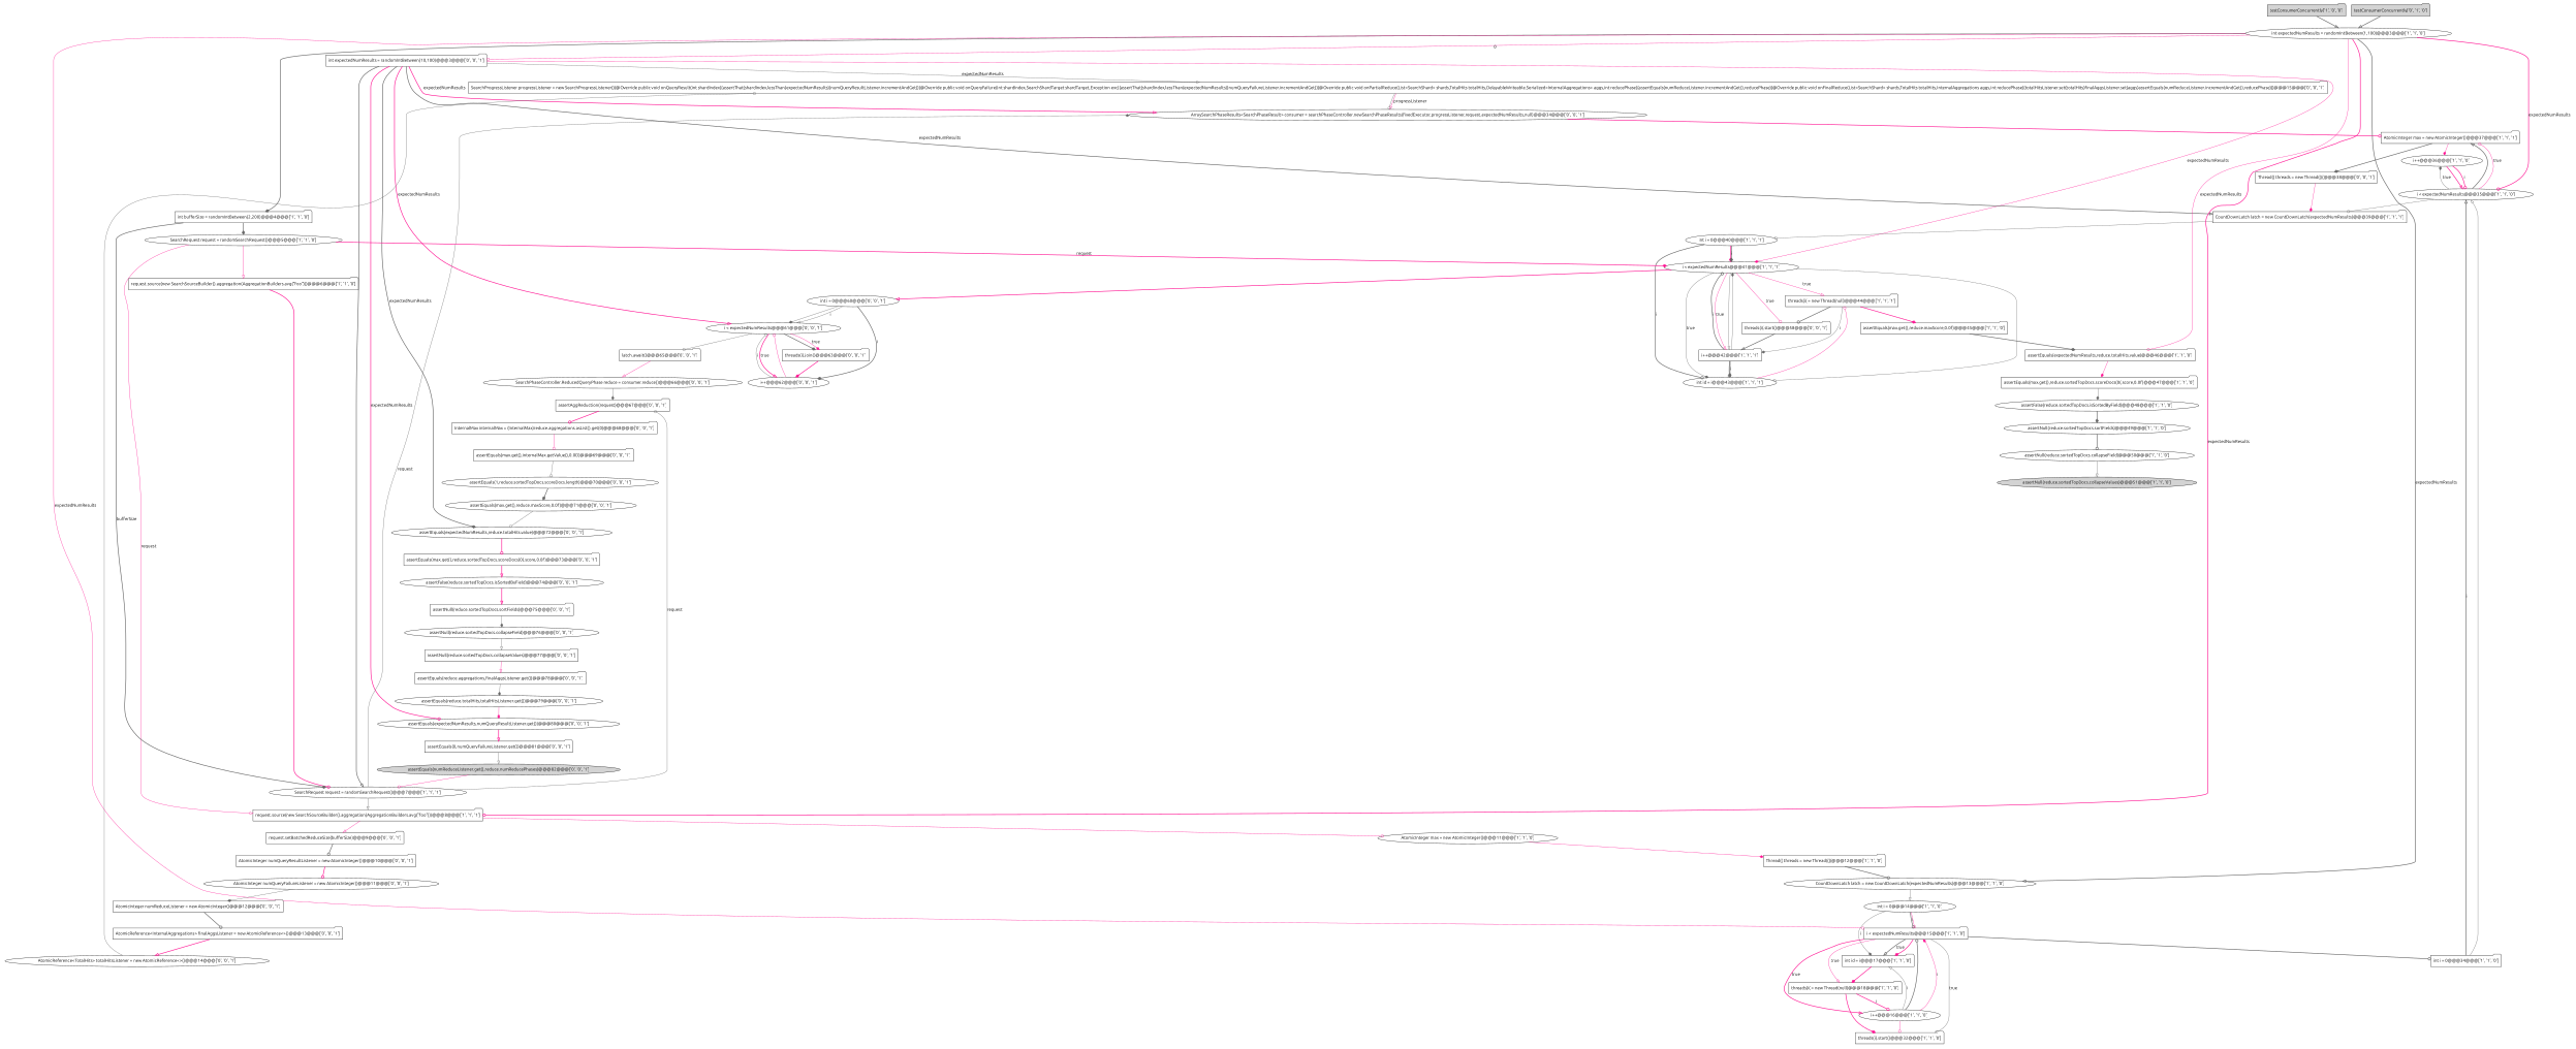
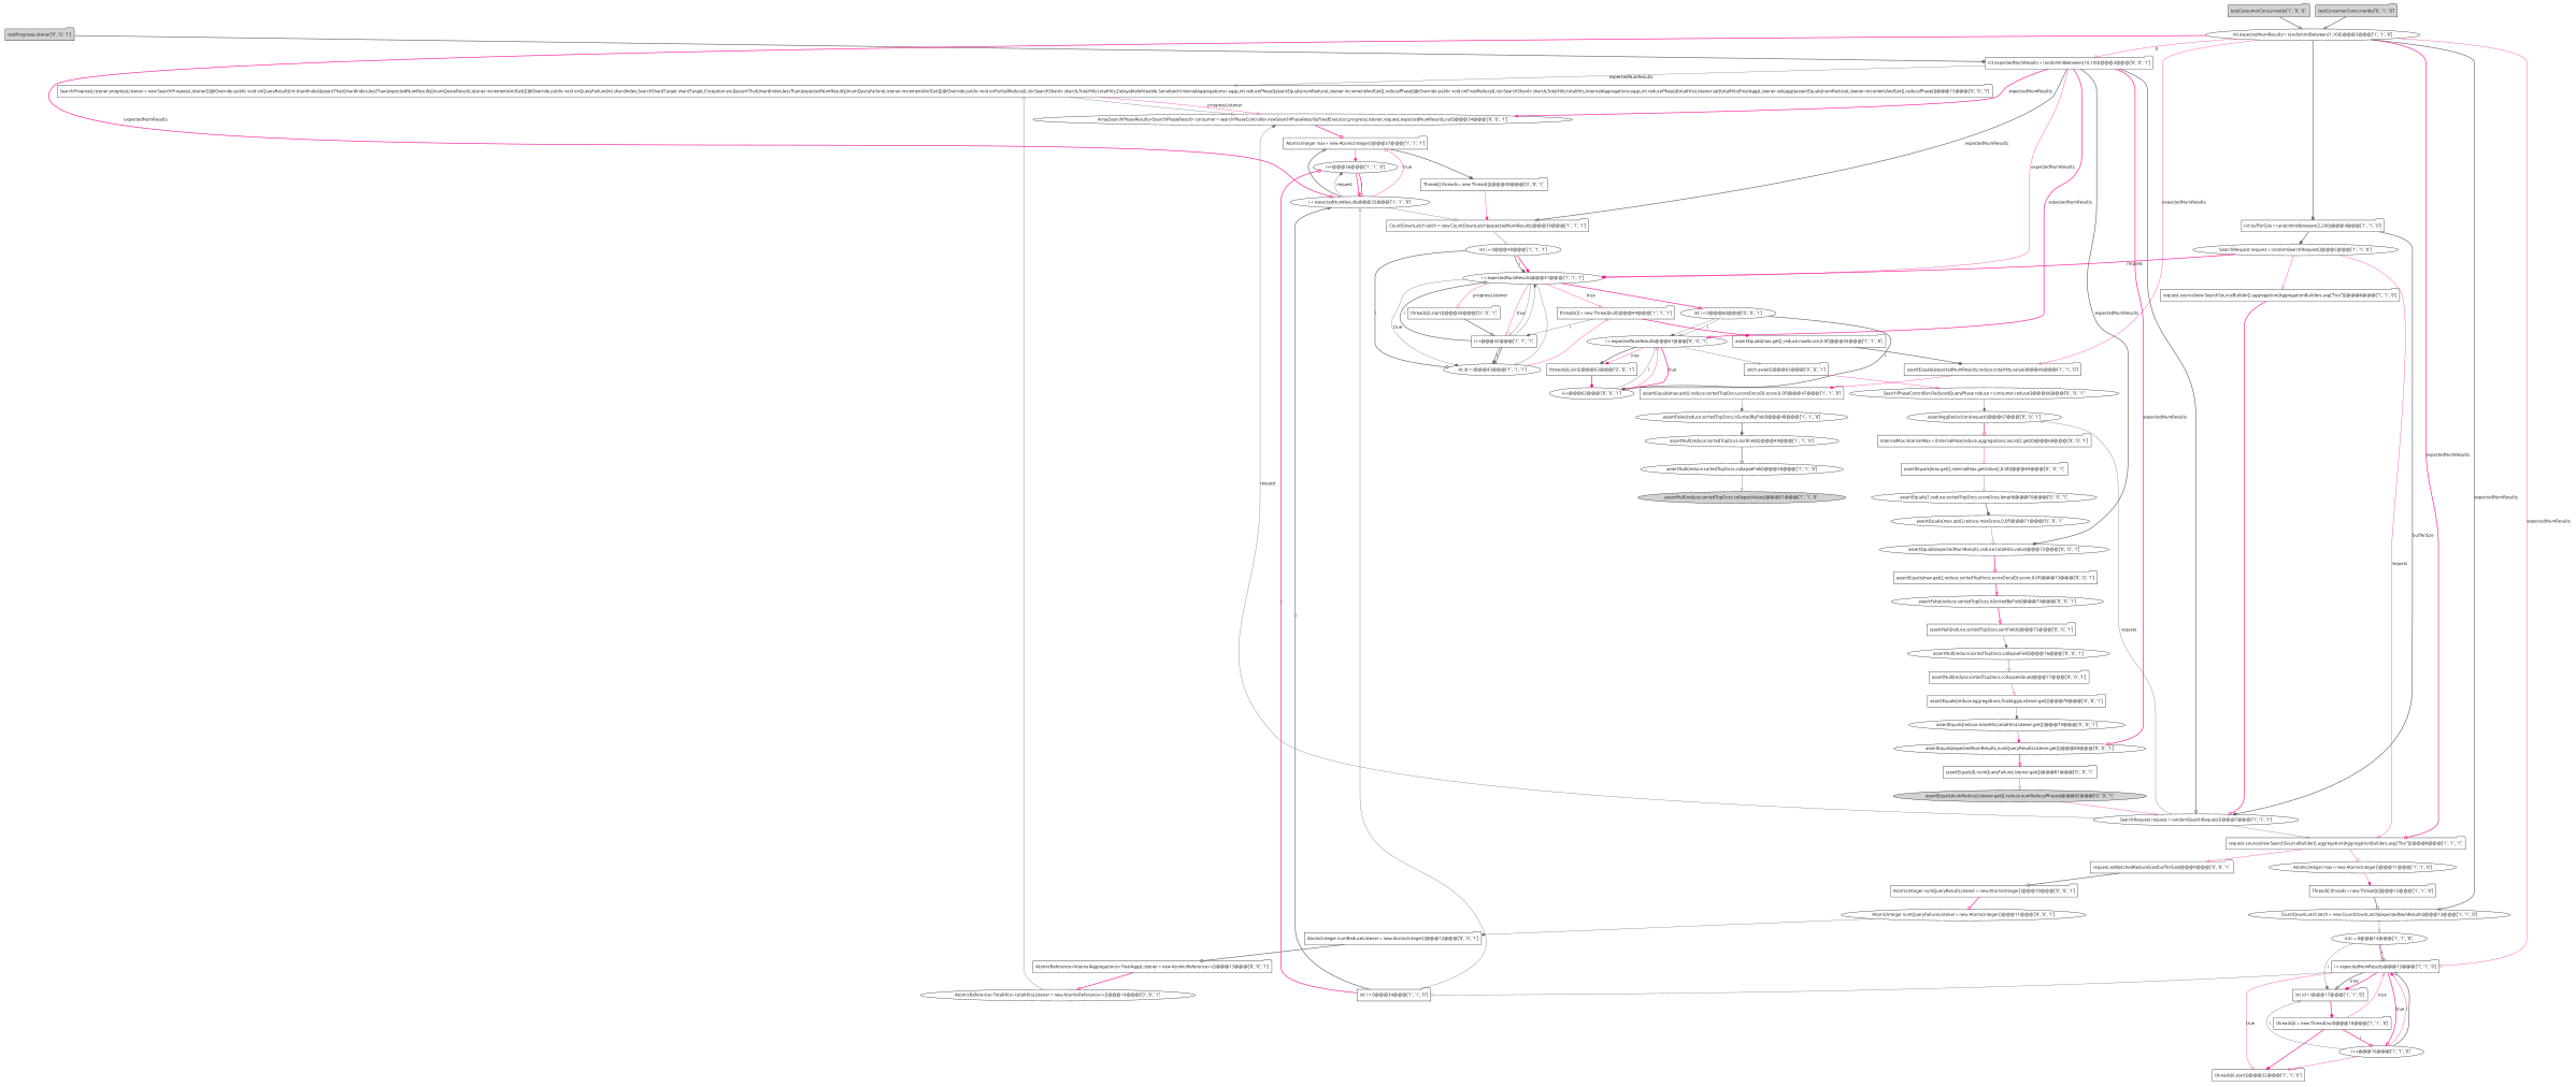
  digraph {
    fontname=Ubuntu
    node [fillcolor=white fontname=Ubuntu shape=folder style=filled]
    edge [arrowhead=odot color=gray40 fontname=Ubuntu style=solid]
    n1 [label="SearchProgressListener progressListener = new SearchProgressListener(){@Override public void onQueryResult(int shardIndex){assertThat(shardIndex,lessThan(expectedNumResults))numQueryResultListener.incrementAndGet()}@Override public void onQueryFailure(int shardIndex,SearchShardTarget shardTarget,Exception exc){assertThat(shardIndex,lessThan(expectedNumResults))numQueryFailureListener.incrementAndGet()}@Override public void onPartialReduce(List<SearchShard> shards,TotalHits totalHits,DelayableWriteable.Serialized<InternalAggregations> aggs,int reducePhase){assertEquals(numReduceListener.incrementAndGet(),reducePhase)}@Override public void onFinalReduce(List<SearchShard> shards,TotalHits totalHits,InternalAggregations aggs,int reducePhase){totalHitsListener.set(totalHits)finalAggsListener.set(aggs)assertEquals(numReduceListener.incrementAndGet(),reducePhase)}}@@@15@@@['0', '0', '1']"]
    n2 [label="ArraySearchPhaseResults<SearchPhaseResult> consumer = searchPhaseController.newSearchPhaseResults(fixedExecutor,progressListener,request,expectedNumResults,null)@@@34@@@['0', '0', '1']" shape=ellipse]
    n3 [label="AtomicInteger max = new AtomicInteger()@@@37@@@['1', '1', '1']"]
    n4 [label="int expectedNumResults = randomIntBetween(10,100)@@@3@@@['0', '0', '1']"]
    n5 [label="i < expectedNumResults@@@41@@@['1', '1', '1']" shape=ellipse]
    n6 [label="assertEquals(expectedNumResults,reduce.totalHits.value)@@@72@@@['0', '0', '1']" shape=ellipse]
    n7 [label="i < expectedNumResults@@@61@@@['0', '0', '1']" shape=ellipse]
    n8 [label="assertEquals(expectedNumResults,numQueryResultListener.get())@@@80@@@['0', '0', '1']" shape=ellipse]
    n9 [label="CountDownLatch latch = new CountDownLatch(expectedNumResults)@@@39@@@['1', '1', '1']"]
    n10 [label="SearchRequest request = randomSearchRequest()@@@7@@@['1', '1', '1']" shape=ellipse]
    n11 [label="threads(i( = new Thread(null)@@@44@@@['1', '1', '1']"]
    n12 [label="threads(i(.start()@@@58@@@['0', '0', '1']"]
    n13 [label="i++@@@42@@@['1', '1', '1']"]
    n14 [label="int id = i@@@43@@@['1', '1', '1']" shape=ellipse]
    n15 [label="int i = 0@@@60@@@['0', '0', '1']" shape=ellipse]
    n16 [label="assertEquals(max.get(),reduce.sortedTopDocs.scoreDocs(0(.score,0.0f)@@@73@@@['0', '0', '1']"]
    n17 [label="latch.await()@@@65@@@['0', '0', '1']"]
    n18 [label="threads(i(.join()@@@63@@@['0', '0', '1']"]
    n19 [label="i++@@@62@@@['0', '0', '1']" shape=ellipse]
    n20 [label="assertEquals(0,numQueryFailureListener.get())@@@81@@@['0', '0', '1']"]
    n21 [label="int i = 0@@@40@@@['1', '1', '1']" shape=ellipse]
-   n22 [label="assertAggReduction(request)@@@67@@@['0', '0', '1']"]
+   n22 [label="assertAggReduction(request)@@@67@@@['0', '0', '1']" shape=ellipse]
    n23 [label="request.source(new SearchSourceBuilder().aggregation(AggregationBuilders.avg(\"foo\")))@@@8@@@['1', '1', '1']"]
    n24 [label="request.source(new SearchSourceBuilder().aggregation(AggregationBuilders.avg(\"foo\")))@@@6@@@['1', '1', '0']"]
    n25 [fillcolor=lightgray label="assertNull(reduce.sortedTopDocs.collapseValues)@@@51@@@['1', '1', '0']" shape=ellipse]
    n26 [fillcolor=lightgray label="assertEquals(numReduceListener.get(),reduce.numReducePhases)@@@82@@@['0', '0', '1']" shape=ellipse]
    n27 [label="assertNull(reduce.sortedTopDocs.sortFields)@@@75@@@['0', '0', '1']"]
    n28 [label="assertNull(reduce.sortedTopDocs.collapseField)@@@76@@@['0', '0', '1']" shape=ellipse]
    n29 [label="assertNull(reduce.sortedTopDocs.collapseValues)@@@77@@@['0', '0', '1']"]
    n30 [label="assertEquals(max.get(),internalMax.getValue(),0.0D)@@@69@@@['0', '0', '1']"]
    n31 [label="assertEquals(1,reduce.sortedTopDocs.scoreDocs.length)@@@70@@@['0', '0', '1']" shape=ellipse]
    n32 [label="assertEquals(max.get(),reduce.maxScore,0.0f)@@@71@@@['0', '0', '1']" shape=ellipse]
    n33 [label="SearchPhaseController.ReducedQueryPhase reduce = consumer.reduce()@@@66@@@['0', '0', '1']" shape=ellipse]
    n34 [label="InternalMax internalMax = (InternalMax)reduce.aggregations.asList().get(0)@@@68@@@['0', '0', '1']"]
    n35 [label="assertEquals(max.get(),reduce.maxScore,0.0f)@@@45@@@['1', '1', '0']"]
    n36 [label="assertEquals(expectedNumResults,reduce.totalHits.value)@@@46@@@['1', '1', '0']"]
    n37 [label="SearchRequest request = randomSearchRequest()@@@5@@@['1', '1', '0']" shape=ellipse]
    n38 [label="AtomicInteger max = new AtomicInteger()@@@11@@@['1', '1', '0']" shape=ellipse]
    n39 [label="request.setBatchedReduceSize(bufferSize)@@@9@@@['0', '0', '1']"]
    n40 [label="assertNull(reduce.sortedTopDocs.sortFields)@@@49@@@['1', '1', '0']" shape=ellipse]
    n41 [label="assertNull(reduce.sortedTopDocs.collapseField)@@@50@@@['1', '1', '0']" shape=ellipse]
+   n42 [fillcolor=lightgray label="testProgressListener['0', '0', '1']"]
    n43 [label="int bufferSize = randomIntBetween(2,200)@@@4@@@['1', '1', '0']"]
    n44 [label="assertFalse(reduce.sortedTopDocs.isSortedByField)@@@74@@@['0', '0', '1']" shape=ellipse]
    n45 [label="int expectedNumResults = randomIntBetween(1,100)@@@3@@@['1', '1', '0']" shape=ellipse]
    n46 [label="CountDownLatch latch = new CountDownLatch(expectedNumResults)@@@13@@@['1', '1', '0']" shape=ellipse]
    n47 [label="i < expectedNumResults@@@15@@@['1', '1', '0']"]
    n48 [label="i < expectedNumResults@@@35@@@['1', '1', '0']" shape=ellipse]
    n49 [label="int i = 0@@@14@@@['1', '1', '0']" shape=ellipse]
    n50 [label="int id = i@@@17@@@['1', '1', '0']"]
    n51 [label="threads(i( = new Thread(null)@@@18@@@['1', '1', '0']"]
    n52 [label="threads(i(.start()@@@32@@@['1', '1', '0']"]
    n53 [label="i++@@@16@@@['1', '1', '0']" shape=ellipse]
    n54 [label="int i = 0@@@34@@@['1', '1', '0']"]
    n55 [label="assertEquals(max.get(),reduce.sortedTopDocs.scoreDocs(0(.score,0.0f)@@@47@@@['1', '1', '0']"]
    n56 [label="i++@@@36@@@['1', '1', '0']" shape=ellipse]
    n57 [label="assertFalse(reduce.sortedTopDocs.isSortedByField)@@@48@@@['1', '1', '0']" shape=ellipse]
    n58 [fillcolor=lightgray label="testConsumerConcurrently['1', '0', '0']"]
    n59 [label="assertEquals(reduce.aggregations,finalAggsListener.get())@@@78@@@['0', '0', '1']"]
    n60 [label="assertEquals(reduce.totalHits,totalHitsListener.get())@@@79@@@['0', '0', '1']" shape=ellipse]
    n61 [label="Thread(( threads = new Thread((((@@@12@@@['1', '1', '0']"]
    n62 [label="Thread(( threads = new Thread((((@@@38@@@['0', '0', '1']"]
    n63 [fillcolor=lightgray label="testConsumerConcurrently['0', '1', '0']"]
    n64 [label="AtomicInteger numReduceListener = new AtomicInteger()@@@12@@@['0', '0', '1']"]
    n65 [label="AtomicReference<InternalAggregations> finalAggsListener = new AtomicReference<>()@@@13@@@['0', '0', '1']"]
    n66 [label="AtomicReference<TotalHits> totalHitsListener = new AtomicReference<>()@@@14@@@['0', '0', '1']" shape=ellipse]
    n67 [label="AtomicInteger numQueryResultListener = new AtomicInteger()@@@10@@@['0', '0', '1']"]
    n68 [label="AtomicInteger numQueryFailureListener = new AtomicInteger()@@@11@@@['0', '0', '1']" shape=ellipse]
    n1 -> n2 [arrowhead=onormal color=deeppink label=progressListener]
    n1 -> n2
    n2 -> n3 [color=deeppink style=bold]
    n3 -> n56 [arrowhead=diamond color=deeppink]
    n3 -> n62 [arrowhead=diamond style=bold]
    n4 -> n1 [arrowhead=onormal label=expectedNumResults]
    n4 -> n2 [arrowhead=onormal color=deeppink label=expectedNumResults style=bold]
    n4 -> n5 [arrowhead=diamond color=deeppink label=expectedNumResults]
    n4 -> n6 [arrowhead=diamond label=expectedNumResults style=bold]
    n4 -> n7 [arrowhead=onormal color=deeppink label=expectedNumResults style=bold]
    n4 -> n8 [color=deeppink label=expectedNumResults style=bold]
    n4 -> n9 [arrowhead=onormal label=expectedNumResults style=bold]
    n4 -> n10 [arrowhead=onormal style=bold]
    n5 -> n11 [arrowhead=onormal color=deeppink label=true]
-   n5 -> n12 [color=deeppink label=true]
+   n5 -> n12 [color=deeppink label=progressListener]
    n5 -> n13 [arrowhead=onormal color=deeppink label=true]
    n5 -> n13 [arrowhead=onormal]
    n5 -> n14 [arrowhead=diamond label=true]
    n5 -> n14
    n5 -> n15 [arrowhead=onormal color=deeppink style=bold]
    n6 -> n16 [color=deeppink style=bold]
    n7 -> n17
    n7 -> n18 [arrowhead=diamond style=bold]
    n7 -> n18 [arrowhead=diamond color=deeppink label=true]
    n7 -> n19 [arrowhead=onormal color=deeppink label=true style=bold]
    n8 -> n20 [arrowhead=onormal color=deeppink style=bold]
    n9 -> n21
    n10 -> n2 [arrowhead=diamond label=request]
    n10 -> n22 [label=request]
    n10 -> n23 [arrowhead=onormal]
-   n11 -> n12 [style=bold]
    n11 -> n13 [arrowhead=diamond label=i]
    n11 -> n35 [arrowhead=diamond color=deeppink style=bold]
    n12 -> n13 [arrowhead=onormal style=bold]
    n13 -> n5 [label=i style=bold]
    n13 -> n5 [arrowhead=diamond]
    n13 -> n14 [style=bold]
    n13 -> n14 [arrowhead=diamond label=i style=bold]
    n14 -> n11 [color=deeppink]
    n15 -> n7 [arrowhead=diamond]
    n15 -> n7 [arrowhead=onormal label=i]
    n15 -> n19 [arrowhead=diamond label=i style=bold]
    n16 -> n44 [arrowhead=onormal color=deeppink style=bold]
    n17 -> n33 [arrowhead=onormal color=deeppink]
    n18 -> n19 [arrowhead=diamond color=deeppink style=bold]
    n19 -> n7 [label=i]
    n19 -> n7 [color=deeppink]
    n20 -> n26 [arrowhead=onormal]
    n21 -> n5 [arrowhead=diamond color=deeppink style=bold]
    n21 -> n5 [arrowhead=diamond label=i style=bold]
    n21 -> n14 [label=i style=bold]
    n22 -> n34 [color=deeppink style=bold]
    n23 -> n38 [color=deeppink]
    n23 -> n39 [arrowhead=onormal color=deeppink]
    n24 -> n10 [color=deeppink style=bold]
    n26 -> n10 [color=deeppink]
    n27 -> n28 [arrowhead=diamond]
    n28 -> n29 [arrowhead=onormal]
    n29 -> n59 [arrowhead=onormal color=deeppink]
    n30 -> n31
    n31 -> n32 [arrowhead=diamond style=bold]
    n32 -> n6
    n33 -> n22 [arrowhead=diamond]
    n34 -> n30 [color=deeppink]
    n35 -> n36 [arrowhead=diamond style=bold]
    n36 -> n55 [arrowhead=diamond color=deeppink]
    n37 -> n5 [arrowhead=diamond color=deeppink label=request style=bold]
    n37 -> n23 [arrowhead=onormal color=deeppink label=request]
    n37 -> n24 [arrowhead=onormal color=deeppink]
    n38 -> n61 [arrowhead=diamond color=deeppink]
    n39 -> n67 [style=bold]
    n40 -> n41 [style=bold]
    n41 -> n25 [arrowhead=onormal]
+   n42 -> n4 [arrowhead=diamond style=bold]
    n43 -> n10 [arrowhead=diamond label=bufferSize style=bold]
    n43 -> n37 [arrowhead=diamond style=bold]
    n44 -> n27 [arrowhead=onormal color=deeppink style=bold]
    n45 -> n4 [color=deeppink label=0]
    n45 -> n23 [color=deeppink label=expectedNumResults style=bold]
    n45 -> n36 [color=deeppink label=expectedNumResults]
    n45 -> n43 [arrowhead=diamond style=bold]
    n45 -> n46 [arrowhead=onormal label=expectedNumResults style=bold]
    n45 -> n47 [color=deeppink label=expectedNumResults]
    n45 -> n48 [color=deeppink label=expectedNumResults style=bold]
    n46 -> n49 [arrowhead=onormal]
    n47 -> n50 [arrowhead=onormal label=true style=bold]
    n47 -> n50 [arrowhead=diamond color=deeppink style=bold]
-   n47 -> n51 [arrowhead=onormal color=deeppink label=true]
-   n47 -> n52 [label=true]
+   n51 -> n47 [arrowhead=onormal color=deeppink label=true]
+   n47 -> n52 [color=deeppink label=true]
    n47 -> n53 [arrowhead=onormal color=deeppink label=true style=bold]
-   n47 -> n54 [style=bold]
+   n47 -> n54
    n48 -> n3 [arrowhead=onormal style=bold]
    n48 -> n3 [color=deeppink label=true]
    n48 -> n9
-   n48 -> n56 [arrowhead=diamond label=true]
+   n48 -> n56 [arrowhead=diamond label=request]
    n49 -> n47 [label=i style=bold]
    n49 -> n47 [color=deeppink]
    n49 -> n50 [arrowhead=diamond label=i]
    n50 -> n51 [arrowhead=diamond color=deeppink style=bold]
    n51 -> n52 [arrowhead=diamond color=deeppink style=bold]
    n51 -> n53 [color=deeppink label=i style=bold]
    n53 -> n47 [arrowhead=diamond color=deeppink label=i]
    n53 -> n47 [style=bold]
    n53 -> n50 [arrowhead=onormal label=i]
    n53 -> n52 [color=deeppink]
    n54 -> n48 [arrowhead=onormal label=i style=bold]
    n54 -> n48 [arrowhead=onormal]
+   n54 -> n56 [color=deeppink label=i style=bold]
    n55 -> n57 [arrowhead=diamond]
    n56 -> n48 [color=deeppink label=i style=bold]
    n56 -> n48 [arrowhead=onormal color=deeppink style=bold]
    n57 -> n40 [arrowhead=diamond style=bold]
    n58 -> n45 [arrowhead=onormal style=bold]
    n59 -> n60 [arrowhead=diamond]
    n60 -> n8 [arrowhead=diamond color=deeppink]
    n61 -> n46 [style=bold]
    n62 -> n9 [arrowhead=diamond color=deeppink]
    n63 -> n45 [arrowhead=onormal style=bold]
    n64 -> n65 [style=bold]
    n65 -> n66 [arrowhead=onormal color=deeppink style=bold]
    n66 -> n1
    n67 -> n68 [color=deeppink style=bold]
    n68 -> n64 [arrowhead=diamond]
  }
